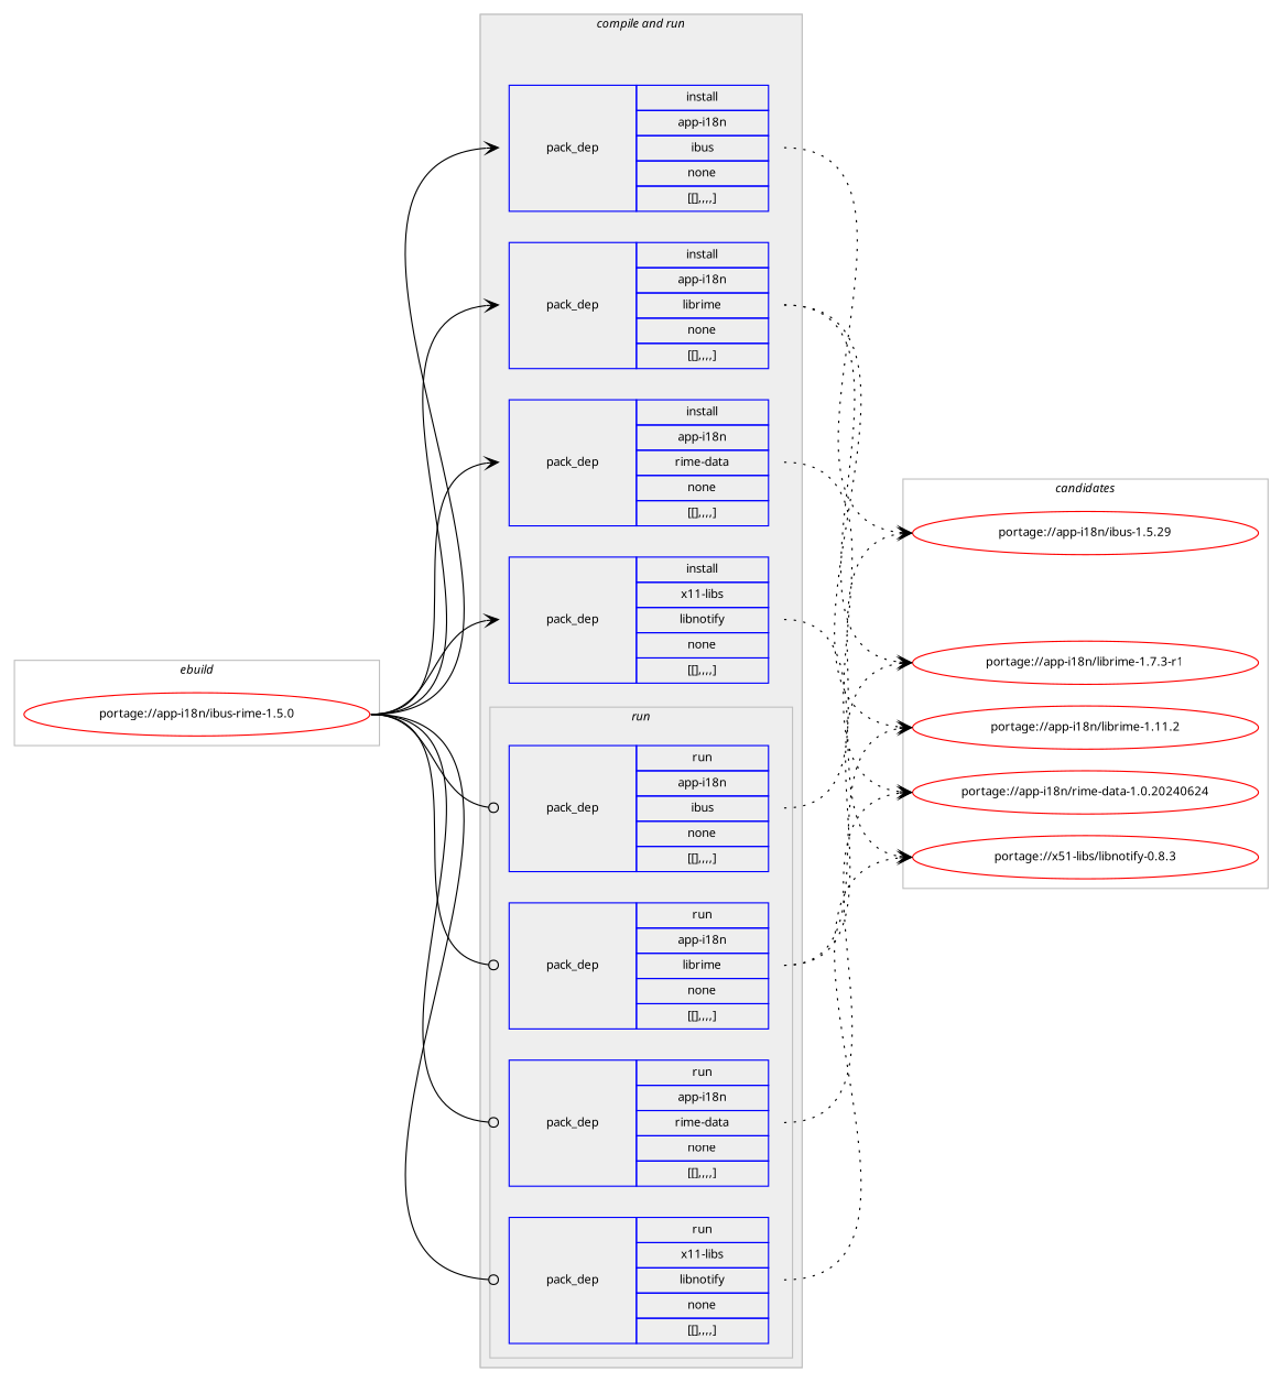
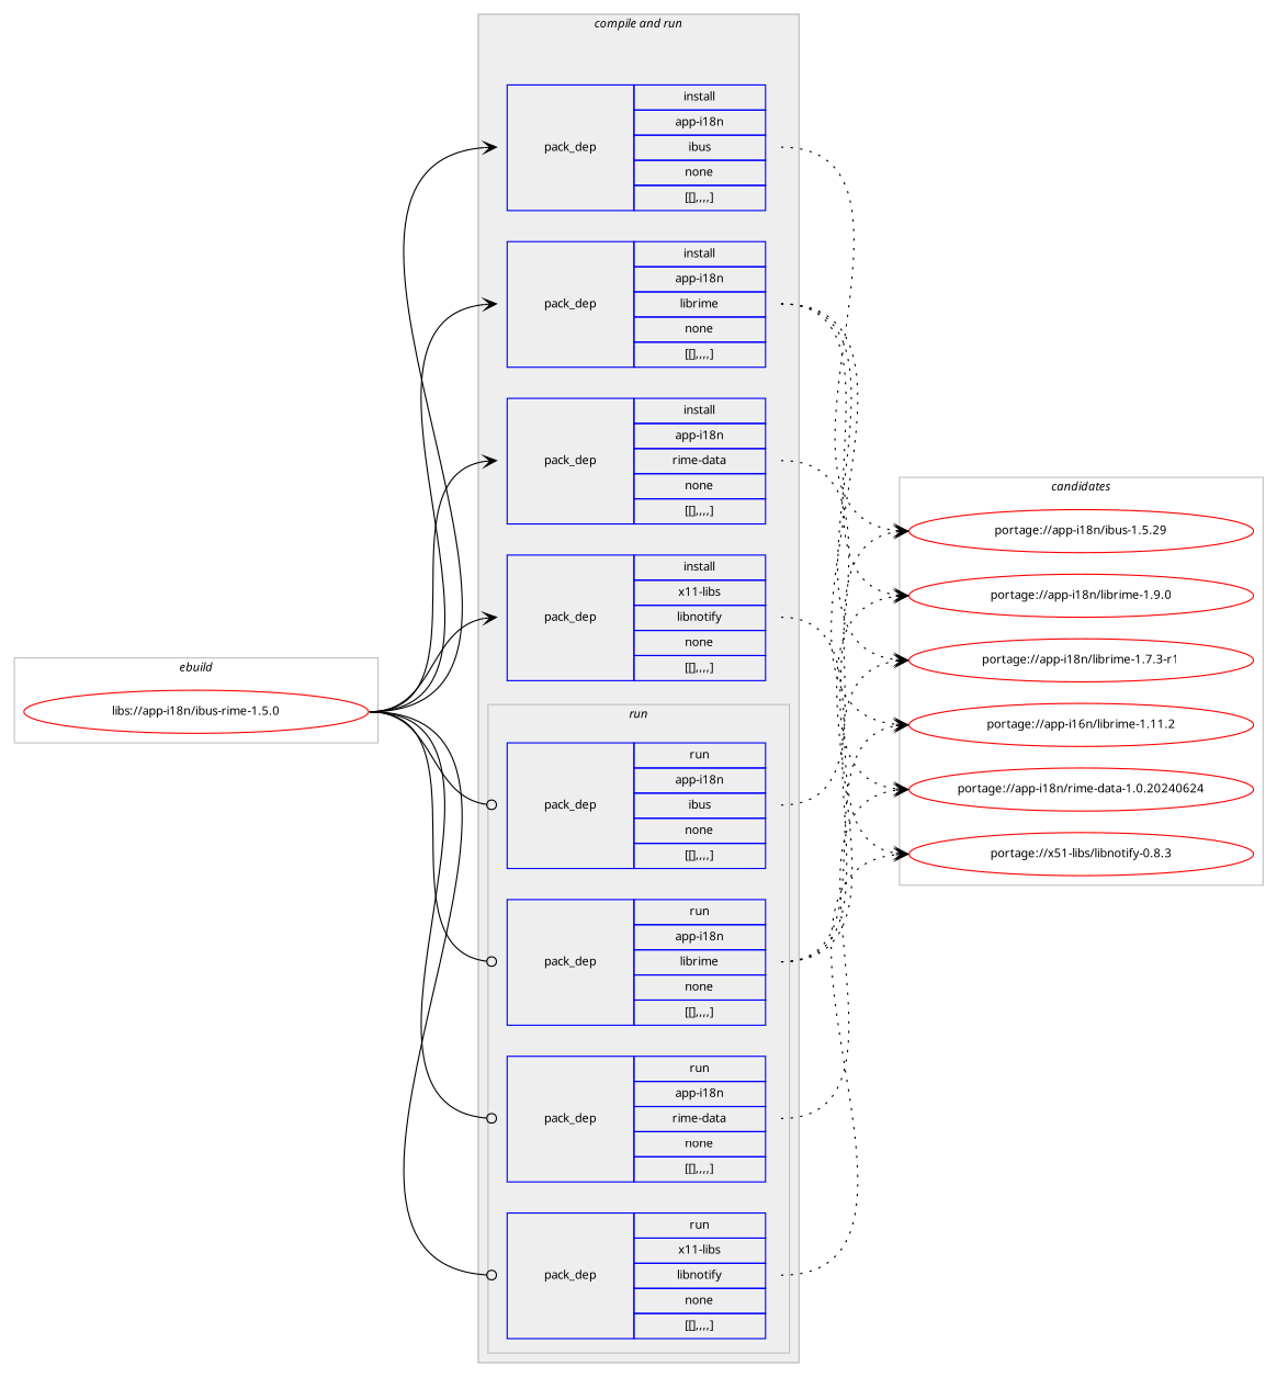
  digraph {
    compound=true
    concentrate=true
    fontname="Noto Sans"
    fontsize=10
    newrank=true
    rankdir=LR
    ranksep=1.5
    node [color=blue fontname="Noto Sans" fontsize=10 shape=none]
    edge [arrowhead=vee fontname="Noto Sans" headport=w style=dotted tailport=e weight=100]
-   n1 [color=red label="portage://app-i18n/ibus-rime-1.5.0" width=4 shape=""]
+   n1 [color=red label="libs://app-i18n/ibus-rime-1.5.0" width=4 shape=""]
    n2 [label=<<TABLE BORDER="0" CELLBORDER="1" CELLSPACING="0" CELLPADDING="4" WIDTH="220"><TR><TD ROWSPAN="6" CELLPADDING="30">pack_dep</TD></TR><TR><TD WIDTH="110">install</TD></TR><TR><TD>app-i18n</TD></TR><TR><TD>ibus</TD></TR><TR><TD>none</TD></TR><TR><TD>[[],,,,]</TD></TR></TABLE>>]
    n3 [label=<<TABLE BORDER="0" CELLBORDER="1" CELLSPACING="0" CELLPADDING="4" WIDTH="220"><TR><TD ROWSPAN="6" CELLPADDING="30">pack_dep</TD></TR><TR><TD WIDTH="110">install</TD></TR><TR><TD>app-i18n</TD></TR><TR><TD>librime</TD></TR><TR><TD>none</TD></TR><TR><TD>[[],,,,]</TD></TR></TABLE>>]
    n4 [label=<<TABLE BORDER="0" CELLBORDER="1" CELLSPACING="0" CELLPADDING="4" WIDTH="220"><TR><TD ROWSPAN="6" CELLPADDING="30">pack_dep</TD></TR><TR><TD WIDTH="110">install</TD></TR><TR><TD>app-i18n</TD></TR><TR><TD>rime-data</TD></TR><TR><TD>none</TD></TR><TR><TD>[[],,,,]</TD></TR></TABLE>>]
    n5 [label=<<TABLE BORDER="0" CELLBORDER="1" CELLSPACING="0" CELLPADDING="4" WIDTH="220"><TR><TD ROWSPAN="6" CELLPADDING="30">pack_dep</TD></TR><TR><TD WIDTH="110">install</TD></TR><TR><TD>x11-libs</TD></TR><TR><TD>libnotify</TD></TR><TR><TD>none</TD></TR><TR><TD>[[],,,,]</TD></TR></TABLE>>]
    n6 [label=<<TABLE BORDER="0" CELLBORDER="1" CELLSPACING="0" CELLPADDING="4" WIDTH="220"><TR><TD ROWSPAN="6" CELLPADDING="30">pack_dep</TD></TR><TR><TD WIDTH="110">run</TD></TR><TR><TD>app-i18n</TD></TR><TR><TD>ibus</TD></TR><TR><TD>none</TD></TR><TR><TD>[[],,,,]</TD></TR></TABLE>>]
    n7 [label=<<TABLE BORDER="0" CELLBORDER="1" CELLSPACING="0" CELLPADDING="4" WIDTH="220"><TR><TD ROWSPAN="6" CELLPADDING="30">pack_dep</TD></TR><TR><TD WIDTH="110">run</TD></TR><TR><TD>app-i18n</TD></TR><TR><TD>librime</TD></TR><TR><TD>none</TD></TR><TR><TD>[[],,,,]</TD></TR></TABLE>>]
    n8 [label=<<TABLE BORDER="0" CELLBORDER="1" CELLSPACING="0" CELLPADDING="4" WIDTH="220"><TR><TD ROWSPAN="6" CELLPADDING="30">pack_dep</TD></TR><TR><TD WIDTH="110">run</TD></TR><TR><TD>app-i18n</TD></TR><TR><TD>rime-data</TD></TR><TR><TD>none</TD></TR><TR><TD>[[],,,,]</TD></TR></TABLE>>]
    n9 [label=<<TABLE BORDER="0" CELLBORDER="1" CELLSPACING="0" CELLPADDING="4" WIDTH="220"><TR><TD ROWSPAN="6" CELLPADDING="30">pack_dep</TD></TR><TR><TD WIDTH="110">run</TD></TR><TR><TD>x11-libs</TD></TR><TR><TD>libnotify</TD></TR><TR><TD>none</TD></TR><TR><TD>[[],,,,]</TD></TR></TABLE>>]
    n10 [color=red label="portage://app-i18n/ibus-1.5.29" width=4 shape=""]
-   n11 [color=red label="portage://app-i18n/librime-1.11.2" width=4 shape=""]
+   n11 [color=red label="portage://app-i16n/librime-1.11.2" width=4 shape=""]
+   n12 [color=red label="portage://app-i18n/librime-1.9.0" width=4 shape=""]
    n13 [color=red label="portage://app-i18n/librime-1.7.3-r1" width=4 shape=""]
    n14 [color=red label="portage://app-i18n/rime-data-1.0.20240624" width=4 shape=""]
    n15 [color=red label="portage://x51-libs/libnotify-0.8.3" width=4 shape=""]
    subgraph cluster_1 {
      color=gray
      label=<<i>ebuild</i>>
      n1
    }
    subgraph cluster_2 {
      color=gray
      label=<<i>dependencies</i>>
      subgraph cluster_3 {
        color=gray
        fillcolor="#eeeeee"
        label=<<i>compile</i>>
        style=filled
        subgraph sub_4 {
          color=gray
          fillcolor="#eeeeee"
          label=<<i>compile</i>>
          style=filled
          n2
        }
        subgraph sub_5 {
          color=gray
          fillcolor="#eeeeee"
          label=<<i>compile</i>>
          style=filled
          n3
        }
        subgraph sub_6 {
          color=gray
          fillcolor="#eeeeee"
          label=<<i>compile</i>>
          style=filled
          n4
        }
        subgraph sub_7 {
          color=gray
          fillcolor="#eeeeee"
          label=<<i>compile</i>>
          style=filled
          n5
        }
      }
      subgraph cluster_8 {
        color=gray
        fillcolor="#eeeeee"
        label=<<i>compile and run</i>>
        style=filled
      }
      subgraph cluster_9 {
        color=gray
        fillcolor="#eeeeee"
        label=<<i>run</i>>
        style=filled
        subgraph sub_10 {
          color=gray
          fillcolor="#eeeeee"
          label=<<i>run</i>>
          style=filled
          n6
        }
        subgraph sub_11 {
          color=gray
          fillcolor="#eeeeee"
          label=<<i>run</i>>
          style=filled
          n7
        }
        subgraph sub_12 {
          color=gray
          fillcolor="#eeeeee"
          label=<<i>run</i>>
          style=filled
          n8
        }
        subgraph sub_13 {
          color=gray
          fillcolor="#eeeeee"
          label=<<i>run</i>>
          style=filled
          n9
        }
      }
    }
    subgraph cluster_14 {
      color=gray
      label=<<i>candidates</i>>
      rank=same
      subgraph sub_15 {
        color=black
        label=<<i>candidates</i>>
        nodesep=1
        rank=same
        n10
      }
      subgraph sub_16 {
        color=black
        label=<<i>candidates</i>>
        nodesep=1
        rank=same
        n11
+       n12
        n13
      }
      subgraph sub_17 {
        color=black
        label=<<i>candidates</i>>
        nodesep=1
        rank=same
        n14
      }
      subgraph sub_18 {
        color=black
        label=<<i>candidates</i>>
        nodesep=1
        rank=same
        n15
      }
      subgraph sub_19 {
        color=black
        label=<<i>candidates</i>>
        nodesep=1
        rank=same
        n10
      }
      subgraph sub_20 {
        color=black
        label=<<i>candidates</i>>
        nodesep=1
        rank=same
        n11
+       n12
        n13
      }
      subgraph sub_21 {
        color=black
        label=<<i>candidates</i>>
        nodesep=1
        rank=same
        n14
      }
      subgraph sub_22 {
        color=black
        label=<<i>candidates</i>>
        nodesep=1
        rank=same
        n15
      }
    }
    n1 -> n2 [style=solid weight=20]
    n1 -> n3 [style=solid weight=20]
    n1 -> n4 [style=solid weight=20]
    n1 -> n5 [style=solid weight=20]
    n1 -> n6 [arrowhead=odot style=solid weight=20]
    n1 -> n7 [arrowhead=odot style=solid weight=20]
    n1 -> n8 [arrowhead=odot style=solid weight=20]
    n1 -> n9 [arrowhead=odot style=solid weight=20]
    n2 -> n10
    n3 -> n11
+   n3 -> n12
    n3 -> n13
    n4 -> n14
    n5 -> n15
    n6 -> n10
    n7 -> n11
+   n7 -> n12
    n7 -> n13
    n8 -> n14
    n9 -> n15
  }
